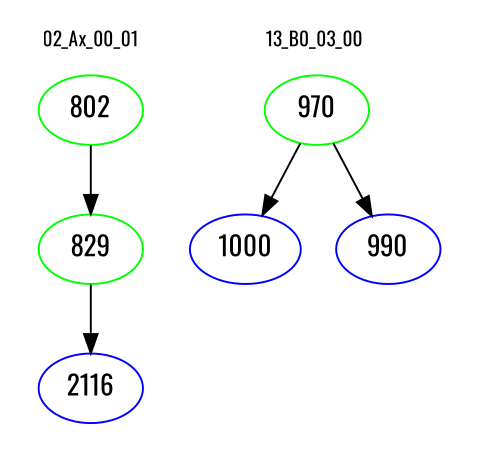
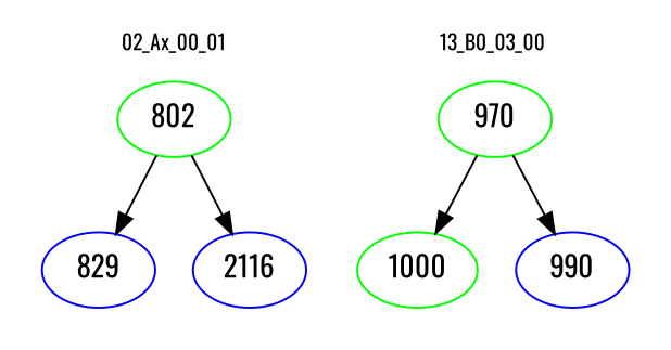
  digraph {
    fontname=Oswald
    node [color=green fontname=Oswald]
    edge [color=black fontname=Oswald]
    n1 [label=802]
-   n2 [label=829]
+   n2 [color=blue label=829]
    n3 [color=blue label=2116]
    n4 [label=970]
-   n5 [color=blue label=1000]
+   n5 [label=1000]
    n6 [color=blue label=990]
    subgraph cluster_1 {
      color=white
      fontsize=10
      label="02_Ax_00_01"
      n1
      n2
      n3
    }
    subgraph cluster_2 {
      color=white
      fontsize=10
      label="13_B0_03_00"
      n4
      n5
      n6
    }
    n1 -> n2
-   n2 -> n3
+   n1 -> n3
    n4 -> n5
    n4 -> n6
  }
